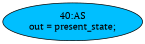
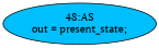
  strict digraph {
    rankdir=LR
    fontname="PT Serif"
-   n1 [ast="<pyverilog.vparser.ast.Assign object at 0x7f657d6fcf10>" def_var="['out']" fillcolor=deepskyblue label="40:AS\nout = present_state;" statements="[]" style=filled typ=Assign use_var="['present_state']" fontname="PT Serif"]
+   n1 [ast="<pyverilog.vparser.ast.Assign object at 0x7f657d6fcf10>" def_var="['out']" fillcolor=deepskyblue label="48:AS\nout = present_state;" statements="[]" style=filled typ=Assign use_var="['present_state']" fontname="PT Serif"]
  }
